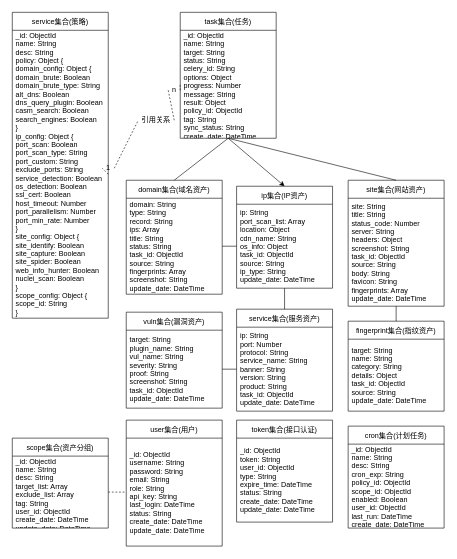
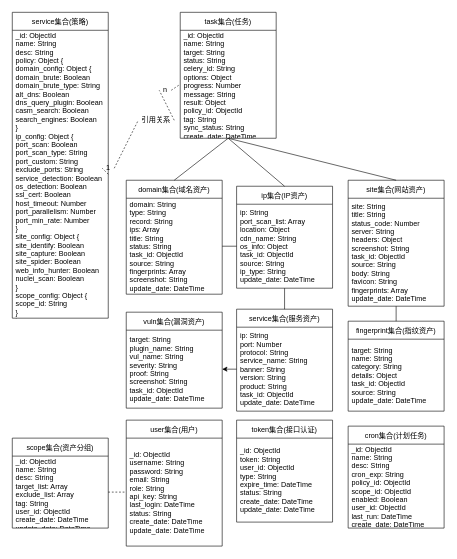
  <mxCell id="0" />
  <mxCell id="1" parent="0" />
  <mxCell id="2" value="service集合(策略)" style="swimlane;fontStyle=0;childLayout=stackLayout;horizontal=1;startSize=30;horizontalStack=0;resizeParent=1;resizeParentMax=0;resizeLast=0;collapsible=1;marginBottom=0;" parent="1" vertex="1"><mxGeometry x="20" y="20" width="160" height="510" as="geometry" /></mxCell>
  <mxCell id="3" value="_id: ObjectId&#10;name: String&#10;desc: String&#10;policy: Object {&#10;  domain_config: Object {&#10;    domain_brute: Boolean&#10;    domain_brute_type: String&#10;    alt_dns: Boolean&#10;    dns_query_plugin: Boolean&#10;    casm_search: Boolean&#10;    search_engines: Boolean&#10;  }&#10;  ip_config: Object {&#10;    port_scan: Boolean&#10;    port_scan_type: String&#10;    port_custom: String&#10;    exclude_ports: String&#10;    service_detection: Boolean&#10;    os_detection: Boolean&#10;    ssl_cert: Boolean&#10;    host_timeout: Number&#10;    port_parallelism: Number&#10;    port_min_rate: Number&#10;  }&#10;  site_config: Object {&#10;    site_identify: Boolean&#10;    site_capture: Boolean&#10;    site_spider: Boolean&#10;    web_info_hunter: Boolean&#10;    nuclei_scan: Boolean&#10;  }&#10;  scope_config: Object {&#10;    scope_id: String&#10;  }&#10;}&#10;create_date: DateTime&#10;update_date: DateTime" style="text;strokeColor=none;fillColor=none;align=left;verticalAlign=middle;spacingLeft=4;spacingRight=4;overflow=hidden;points=[[0,0.5],[1,0.5]];portConstraint=eastwest;rotatable=0;" parent="2" vertex="1"><mxGeometry y="30" width="160" height="480" as="geometry" /></mxCell>
  <mxCell id="4" value="task集合(任务)" style="swimlane;fontStyle=0;childLayout=stackLayout;horizontal=1;startSize=30;horizontalStack=0;resizeParent=1;resizeParentMax=0;resizeLast=0;collapsible=1;marginBottom=0;" parent="1" vertex="1"><mxGeometry x="300" y="20" width="160" height="210" as="geometry" /></mxCell>
  <mxCell id="5" value="_id: ObjectId&#10;name: String&#10;target: String&#10;status: String&#10;celery_id: String&#10;options: Object&#10;progress: Number&#10;message: String&#10;result: Object&#10;policy_id: ObjectId&#10;tag: String&#10;sync_status: String&#10;create_date: DateTime&#10;update_date: DateTime" style="text;strokeColor=none;fillColor=none;align=left;verticalAlign=middle;spacingLeft=4;spacingRight=4;overflow=hidden;points=[[0,0.5],[1,0.5]];portConstraint=eastwest;rotatable=0;" parent="4" vertex="1"><mxGeometry y="30" width="160" height="180" as="geometry" /></mxCell>
  <mxCell id="6" value="domain集合(域名资产)" style="swimlane;fontStyle=0;childLayout=stackLayout;horizontal=1;startSize=30;horizontalStack=0;resizeParent=1;resizeParentMax=0;resizeLast=0;collapsible=1;marginBottom=0;" parent="1" vertex="1"><mxGeometry x="210" y="300" width="160" height="190" as="geometry" /></mxCell>
  <mxCell id="7" value="domain: String&#10;type: String&#10;record: String&#10;ips: Array&#10;title: String&#10;status: String&#10;task_id: ObjectId&#10;source: String&#10;fingerprints: Array&#10;screenshot: String&#10;update_date: DateTime" style="text;strokeColor=none;fillColor=none;align=left;verticalAlign=middle;spacingLeft=4;spacingRight=4;overflow=hidden;points=[[0,0.5],[1,0.5]];portConstraint=eastwest;rotatable=0;" parent="6" vertex="1"><mxGeometry y="30" width="160" height="160" as="geometry" /></mxCell>
  <mxCell id="8" value="ip集合(IP资产)" style="swimlane;fontStyle=0;childLayout=stackLayout;horizontal=1;startSize=30;horizontalStack=0;resizeParent=1;resizeParentMax=0;resizeLast=0;collapsible=1;marginBottom=0;" parent="1" vertex="1"><mxGeometry x="394" y="310" width="160" height="170" as="geometry" /></mxCell>
  <mxCell id="9" value="ip: String&#10;port_scan_list: Array&#10;location: Object&#10;cdn_name: String&#10;os_info: Object&#10;task_id: ObjectId&#10;source: String&#10;ip_type: String&#10;update_date: DateTime" style="text;strokeColor=none;fillColor=none;align=left;verticalAlign=middle;spacingLeft=4;spacingRight=4;overflow=hidden;points=[[0,0.5],[1,0.5]];portConstraint=eastwest;rotatable=0;" parent="8" vertex="1"><mxGeometry y="30" width="160" height="140" as="geometry" /></mxCell>
  <mxCell id="10" value="site集合(网站资产)" style="swimlane;fontStyle=0;childLayout=stackLayout;horizontal=1;startSize=30;horizontalStack=0;resizeParent=1;resizeParentMax=0;resizeLast=0;collapsible=1;marginBottom=0;" parent="1" vertex="1"><mxGeometry x="580" y="300" width="160" height="210" as="geometry" /></mxCell>
  <mxCell id="11" value="site: String&#10;title: String&#10;status_code: Number&#10;server: String&#10;headers: Object&#10;screenshot: String&#10;task_id: ObjectId&#10;source: String&#10;body: String&#10;favicon: String&#10;fingerprints: Array&#10;update_date: DateTime" style="text;strokeColor=none;fillColor=none;align=left;verticalAlign=middle;spacingLeft=4;spacingRight=4;overflow=hidden;points=[[0,0.5],[1,0.5]];portConstraint=eastwest;rotatable=0;" parent="10" vertex="1"><mxGeometry y="30" width="160" height="180" as="geometry" /></mxCell>
  <mxCell id="12" value="service集合(服务资产)" style="swimlane;fontStyle=0;childLayout=stackLayout;horizontal=1;startSize=30;horizontalStack=0;resizeParent=1;resizeParentMax=0;resizeLast=0;collapsible=1;marginBottom=0;" parent="1" vertex="1"><mxGeometry x="394" y="515" width="160" height="170" as="geometry" /></mxCell>
  <mxCell id="13" value="ip: String&#10;port: Number&#10;protocol: String&#10;service_name: String&#10;banner: String&#10;version: String&#10;product: String&#10;task_id: ObjectId&#10;update_date: DateTime" style="text;strokeColor=none;fillColor=none;align=left;verticalAlign=middle;spacingLeft=4;spacingRight=4;overflow=hidden;points=[[0,0.5],[1,0.5]];portConstraint=eastwest;rotatable=0;" parent="12" vertex="1"><mxGeometry y="30" width="160" height="140" as="geometry" /></mxCell>
  <mxCell id="14" value="fingerprint集合(指纹资产)" style="swimlane;fontStyle=0;childLayout=stackLayout;horizontal=1;startSize=30;horizontalStack=0;resizeParent=1;resizeParentMax=0;resizeLast=0;collapsible=1;marginBottom=0;" parent="1" vertex="1"><mxGeometry x="580" y="535" width="160" height="150" as="geometry" /></mxCell>
  <mxCell id="15" value="target: String&#10;name: String&#10;category: String&#10;details: Object&#10;task_id: ObjectId&#10;source: String&#10;update_date: DateTime" style="text;strokeColor=none;fillColor=none;align=left;verticalAlign=middle;spacingLeft=4;spacingRight=4;overflow=hidden;points=[[0,0.5],[1,0.5]];portConstraint=eastwest;rotatable=0;" parent="14" vertex="1"><mxGeometry y="30" width="160" height="120" as="geometry" /></mxCell>
  <mxCell id="16" value="vuln集合(漏洞资产)" style="swimlane;fontStyle=0;childLayout=stackLayout;horizontal=1;startSize=30;horizontalStack=0;resizeParent=1;resizeParentMax=0;resizeLast=0;collapsible=1;marginBottom=0;" parent="1" vertex="1"><mxGeometry x="210" y="520" width="160" height="160" as="geometry" /></mxCell>
  <mxCell id="17" value="target: String&#10;plugin_name: String&#10;vul_name: String&#10;severity: String&#10;proof: String&#10;screenshot: String&#10;task_id: ObjectId&#10;update_date: DateTime" style="text;strokeColor=none;fillColor=none;align=left;verticalAlign=middle;spacingLeft=4;spacingRight=4;overflow=hidden;points=[[0,0.5],[1,0.5]];portConstraint=eastwest;rotatable=0;" parent="16" vertex="1"><mxGeometry y="30" width="160" height="130" as="geometry" /></mxCell>
  <mxCell id="18" value="" style="endArrow=none;html=1;rounded=0;exitX=1;exitY=0.5;exitDx=0;exitDy=0;entryX=0;entryY=0.5;entryDx=0;entryDy=0;dashed=1;" parent="1" source="34" target="5" edge="1"><mxGeometry relative="1" as="geometry" /></mxCell>
  <mxCell id="19" value="" style="endArrow=none;html=1;rounded=0;exitX=0.5;exitY=1;exitDx=0;exitDy=0;entryX=0.5;entryY=0;entryDx=0;entryDy=0;" parent="1" source="4" target="6" edge="1"><mxGeometry relative="1" as="geometry" /></mxCell>
- <mxCell id="20" value="" style="endArrow=classic;html=1;rounded=0;exitX=0.5;exitY=1;exitDx=0;exitDy=0;entryX=0.5;entryY=0;entryDx=0;entryDy=0;" parent="1" source="4" target="8" edge="1"><mxGeometry relative="1" as="geometry" /></mxCell>
+ <mxCell id="20" value="" style="endArrow=none;html=1;rounded=0;exitX=0.5;exitY=1;exitDx=0;exitDy=0;entryX=0.5;entryY=0;entryDx=0;entryDy=0;" parent="1" source="4" target="8" edge="1"><mxGeometry relative="1" as="geometry" /></mxCell>
  <mxCell id="21" value="" style="endArrow=none;html=1;rounded=0;exitX=0.5;exitY=1;exitDx=0;exitDy=0;entryX=0.5;entryY=0;entryDx=0;entryDy=0;" parent="1" source="4" target="10" edge="1"><mxGeometry relative="1" as="geometry" /></mxCell>
  <mxCell id="22" value="" style="endArrow=none;html=1;rounded=0;exitX=1;exitY=0.5;exitDx=0;exitDy=0;entryX=0;entryY=0.5;entryDx=0;entryDy=0;" parent="1" source="7" target="9" edge="1"><mxGeometry relative="1" as="geometry" /></mxCell>
  <mxCell id="23" value="" style="endArrow=none;html=1;rounded=0;exitX=0.5;exitY=1;exitDx=0;exitDy=0;entryX=0.5;entryY=0;entryDx=0;entryDy=0;" parent="1" source="8" target="12" edge="1"><mxGeometry relative="1" as="geometry" /></mxCell>
  <mxCell id="24" value="" style="endArrow=none;html=1;rounded=0;exitX=0.5;exitY=1;exitDx=0;exitDy=0;entryX=0.5;entryY=0;entryDx=0;entryDy=0;" parent="1" source="10" target="14" edge="1"><mxGeometry relative="1" as="geometry" /></mxCell>
- <mxCell id="25" value="" style="endArrow=none;html=1;rounded=0;exitX=0;exitY=0.5;exitDx=0;exitDy=0;entryX=1;entryY=0.5;entryDx=0;entryDy=0;" parent="1" source="13" target="17" edge="1"><mxGeometry relative="1" as="geometry"><mxPoint x="380" y="610" as="targetPoint" /></mxGeometry></mxCell>
+ <mxCell id="25" value="" style="endArrow=classic;html=1;rounded=0;exitX=0;exitY=0.5;exitDx=0;exitDy=0;entryX=1;entryY=0.5;entryDx=0;entryDy=0;" parent="1" source="13" target="17" edge="1"><mxGeometry relative="1" as="geometry"><mxPoint x="380" y="610" as="targetPoint" /></mxGeometry></mxCell>
  <mxCell id="26" value="scope集合(资产分组)" style="swimlane;fontStyle=0;childLayout=stackLayout;horizontal=1;startSize=30;horizontalStack=0;resizeParent=1;resizeParentMax=0;resizeLast=0;collapsible=1;marginBottom=0;" parent="1" vertex="1"><mxGeometry x="20" y="730" width="160" height="150" as="geometry" /></mxCell>
  <mxCell id="27" value="_id: ObjectId&#10;name: String&#10;desc: String&#10;target_list: Array&#10;exclude_list: Array&#10;tag: String&#10;user_id: ObjectId&#10;create_date: DateTime&#10;update_date: DateTime" style="text;strokeColor=none;fillColor=none;align=left;verticalAlign=middle;spacingLeft=4;spacingRight=4;overflow=hidden;points=[[0,0.5],[1,0.5]];portConstraint=eastwest;rotatable=0;" parent="26" vertex="1"><mxGeometry y="30" width="160" height="120" as="geometry" /></mxCell>
  <mxCell id="28" value="cron集合(计划任务)" style="swimlane;fontStyle=0;childLayout=stackLayout;horizontal=1;startSize=30;horizontalStack=0;resizeParent=1;resizeParentMax=0;resizeLast=0;collapsible=1;marginBottom=0;" parent="1" vertex="1"><mxGeometry x="580" y="710" width="160" height="170" as="geometry" /></mxCell>
  <mxCell id="29" value="_id: ObjectId&#10;name: String&#10;desc: String&#10;cron_exp: String&#10;policy_id: ObjectId&#10;scope_id: ObjectId&#10;enabled: Boolean&#10;user_id: ObjectId&#10;last_run: DateTime&#10;create_date: DateTime&#10;update_date: DateTime" style="text;strokeColor=none;fillColor=none;align=left;verticalAlign=middle;spacingLeft=4;spacingRight=4;overflow=hidden;points=[[0,0.5],[1,0.5]];portConstraint=eastwest;rotatable=0;" parent="28" vertex="1"><mxGeometry y="30" width="160" height="140" as="geometry" /></mxCell>
  <mxCell id="30" value="token集合(接口认证)" style="swimlane;fontStyle=0;childLayout=stackLayout;horizontal=1;startSize=30;horizontalStack=0;resizeParent=1;resizeParentMax=0;resizeLast=0;collapsible=1;marginBottom=0;" parent="1" vertex="1"><mxGeometry x="394" y="700" width="160" height="170" as="geometry" /></mxCell>
  <mxCell id="31" value="_id: ObjectId&#10;token: String&#10;user_id: ObjectId&#10;type: String&#10;expire_time: DateTime&#10;status: String&#10;create_date: DateTime&#10;update_date: DateTime" style="text;strokeColor=none;fillColor=none;align=left;verticalAlign=middle;spacingLeft=4;spacingRight=4;overflow=hidden;points=[[0,0.5],[1,0.5]];portConstraint=eastwest;rotatable=0;" parent="30" vertex="1"><mxGeometry y="30" width="160" height="140" as="geometry" /></mxCell>
  <mxCell id="32" value="" style="endArrow=none;html=1;rounded=0;dashed=1;exitX=1;exitY=0.5;exitDx=0;exitDy=0;entryX=0;entryY=0.5;entryDx=0;entryDy=0;" parent="1" source="27" target="40" edge="1"><mxGeometry relative="1" as="geometry" /></mxCell>
  <mxCell id="33" value="" style="endArrow=none;html=1;rounded=0;exitX=1;exitY=0.5;exitDx=0;exitDy=0;entryX=0;entryY=0.5;entryDx=0;entryDy=0;dashed=1;" parent="1" source="36" target="34" edge="1"><mxGeometry relative="1" as="geometry"><mxPoint x="180" y="290" as="sourcePoint" /><mxPoint x="300" y="140" as="targetPoint" /></mxGeometry></mxCell>
- <mxCell id="34" value="n" style="text;html=1;strokeColor=none;fillColor=none;align=center;verticalAlign=middle;whiteSpace=wrap;rounded=0;" parent="1" vertex="1"><mxGeometry x="280" y="140" width="20" height="20" as="geometry" /></mxCell>
+ <mxCell id="34" value="n" style="text;html=1;strokeColor=none;fillColor=none;align=center;verticalAlign=middle;whiteSpace=wrap;rounded=0;" parent="1" vertex="1"><mxGeometry x="265" y="140" width="20" height="20" as="geometry" /></mxCell>
  <mxCell id="35" value="" style="endArrow=none;html=1;rounded=0;exitX=1;exitY=0.5;exitDx=0;exitDy=0;entryX=0;entryY=0.5;entryDx=0;entryDy=0;dashed=1;" parent="1" source="38" target="36" edge="1"><mxGeometry relative="1" as="geometry"><mxPoint x="180" y="290" as="sourcePoint" /><mxPoint x="280" y="150" as="targetPoint" /></mxGeometry></mxCell>
  <mxCell id="36" value="引用关系" style="text;html=1;strokeColor=none;fillColor=none;align=center;verticalAlign=middle;whiteSpace=wrap;rounded=0;" parent="1" vertex="1"><mxGeometry x="230" y="190" width="60" height="20" as="geometry" /></mxCell>
  <mxCell id="37" value="" style="endArrow=none;html=1;rounded=0;exitX=1;exitY=0.5;exitDx=0;exitDy=0;entryX=0;entryY=0.5;entryDx=0;entryDy=0;dashed=1;" parent="1" source="3" target="38" edge="1"><mxGeometry relative="1" as="geometry"><mxPoint x="180" y="290" as="sourcePoint" /><mxPoint x="210" y="200" as="targetPoint" /></mxGeometry></mxCell>
  <mxCell id="38" value="1" style="text;html=1;strokeColor=none;fillColor=none;align=center;verticalAlign=middle;whiteSpace=wrap;rounded=0;" parent="1" vertex="1"><mxGeometry x="170" y="270" width="20" height="20" as="geometry" /></mxCell>
  <mxCell id="39" value="user集合(用户)" style="swimlane;fontStyle=0;childLayout=stackLayout;horizontal=1;startSize=30;horizontalStack=0;resizeParent=1;resizeParentMax=0;resizeLast=0;collapsible=1;marginBottom=0;" parent="1" vertex="1"><mxGeometry x="210" y="700" width="160" height="210" as="geometry" /></mxCell>
  <mxCell id="40" value="_id: ObjectId&#10;username: String&#10;password: String&#10;email: String&#10;role: String&#10;api_key: String&#10;last_login: DateTime&#10;status: String&#10;create_date: DateTime&#10;update_date: DateTime" style="text;strokeColor=none;fillColor=none;align=left;verticalAlign=middle;spacingLeft=4;spacingRight=4;overflow=hidden;points=[[0,0.5],[1,0.5]];portConstraint=eastwest;rotatable=0;" parent="39" vertex="1"><mxGeometry y="30" width="160" height="180" as="geometry" /></mxCell>
